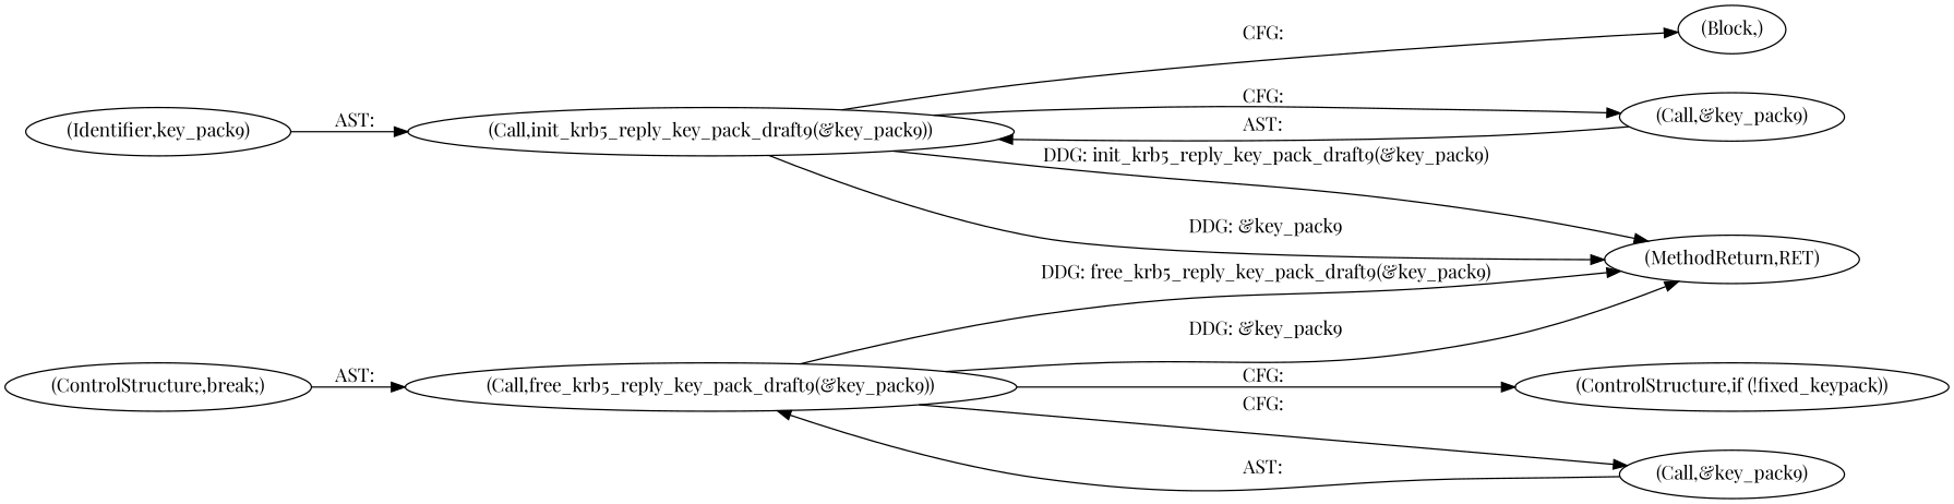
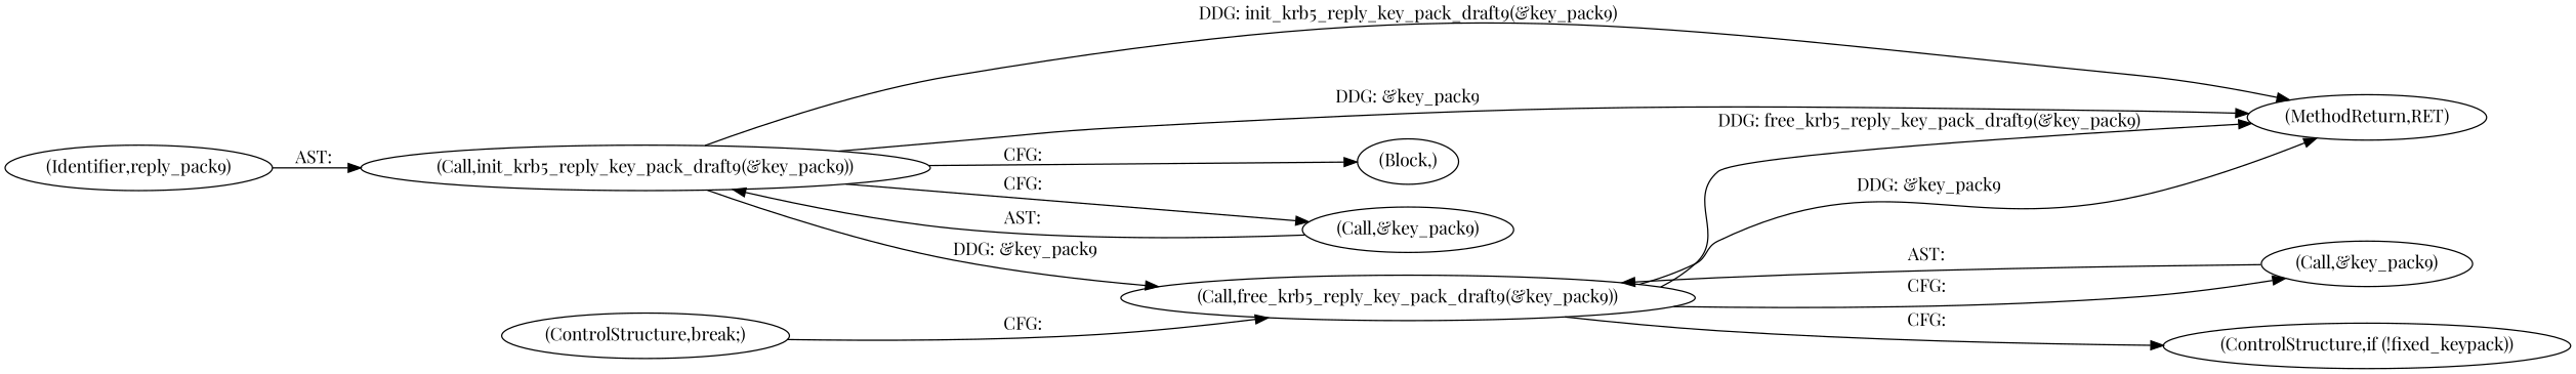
  digraph {
    fontname="Playfair Display"
    rankdir=LR
    node [fontname="Playfair Display"]
    edge [fontname="Playfair Display"]
    n1 [label="(Call,init_krb5_reply_key_pack_draft9(&key_pack9))"]
    n2 [label="(Call,free_krb5_reply_key_pack_draft9(&key_pack9))"]
    n3 [label="(Block,)"]
    n4 [label="(Call,&key_pack9)"]
    n5 [label="(MethodReturn,RET)"]
    n6 [label="(ControlStructure,if (!fixed_keypack))"]
    n7 [label="(Call,&key_pack9)"]
    n8 [label="(ControlStructure,break;)"]
-   n9 [label="(Identifier,key_pack9)"]
+   n9 [label="(Identifier,reply_pack9)"]
+   n1 -> n2 [label="DDG: &key_pack9"]
    n1 -> n3 [label="CFG: "]
    n1 -> n4 [label="CFG: "]
    n1 -> n5 [label="DDG: init_krb5_reply_key_pack_draft9(&key_pack9)"]
    n1 -> n5 [label="DDG: &key_pack9"]
    n2 -> n5 [label="DDG: free_krb5_reply_key_pack_draft9(&key_pack9)"]
    n2 -> n5 [label="DDG: &key_pack9"]
    n2 -> n6 [label="CFG: "]
    n2 -> n7 [label="CFG: "]
    n4 -> n1 [label="AST: "]
    n7 -> n2 [label="AST: "]
-   n8 -> n2 [label="AST: "]
+   n8 -> n2 [label="CFG: "]
    n9 -> n1 [label="AST: "]
  }
